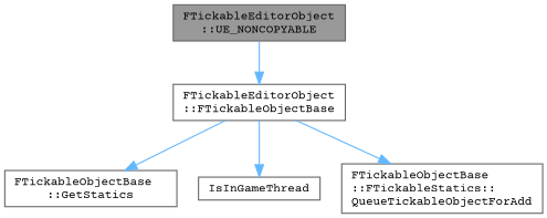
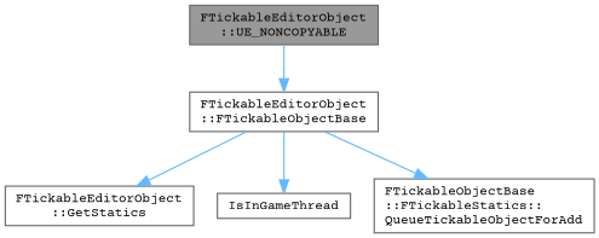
  digraph {
    fontname="Courier Prime"
    rankdir=TB
    node [color=grey40 fillcolor=white fontname="Courier Prime" fontsize=10 shape=box style=filled]
    edge [color=steelblue1 fontname="Courier Prime" fontsize=10 labelfontname=Helvetica labelfontsize=10 style=solid]
    n1 [color=gray40 fillcolor=grey60 fontcolor=black height=0.2 label="FTickableEditorObject\l::UE_NONCOPYABLE" width=0.4]
    n2 [height=0.2 label="FTickableEditorObject\l::FTickableObjectBase" width=0.4]
-   n3 [height=0.2 label="FTickableObjectBase\l::GetStatics" width=0.4]
+   n3 [height=0.2 label="FTickableEditorObject\l::GetStatics" width=0.4]
    n4 [height=0.2 label=IsInGameThread width=0.4]
    n5 [height=0.2 label="FTickableObjectBase\l::FTickableStatics::\lQueueTickableObjectForAdd" width=0.4]
    n1 -> n2
    n2 -> n3
    n2 -> n4
    n2 -> n5
  }
